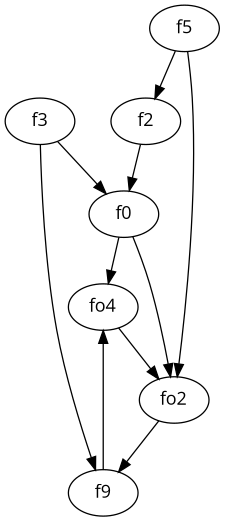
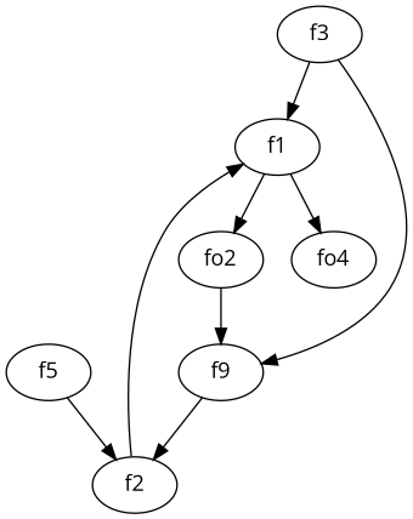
  strict digraph {
    fontname="Open Sans"
    node [fontname="Open Sans"]
    edge [fontname="Open Sans" weight=2]
    n1 [label=fo4]
-   f1 [label=f0]
+   f1
    fo2
    n4 [label=f9]
    f2
    f5
    f3
-   n1 -> fo2
    f1 -> n1
    f1 -> fo2
    fo2 -> n4
-   n4 -> n1
+   n4 -> f2
    f2 -> f1
-   f5 -> fo2
    f5 -> f2
    f3 -> f1
    f3 -> n4
  }
